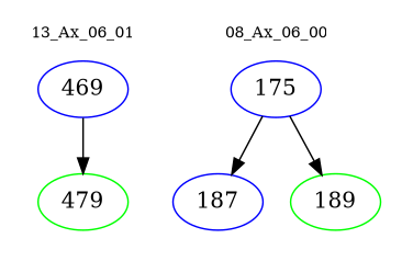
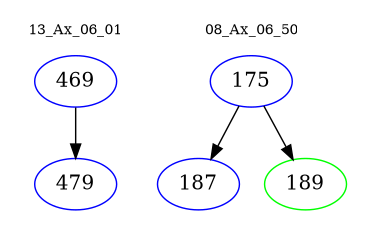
  digraph {
    node [color=blue]
    edge [color=black]
    n1 [label=469]
-   n2 [color=green label=479]
+   n2 [label=479]
    n3 [label=175]
    n4 [label=187]
    n5 [color=green label=189]
    subgraph cluster_1 {
      color=white
      fontsize=10
      label="13_Ax_06_01"
      n1
      n2
    }
    subgraph cluster_2 {
      color=white
      fontsize=10
-     label="08_Ax_06_00"
+     label="08_Ax_06_50"
      n3
      n4
      n5
    }
    n1 -> n2
    n3 -> n4
    n3 -> n5
  }
